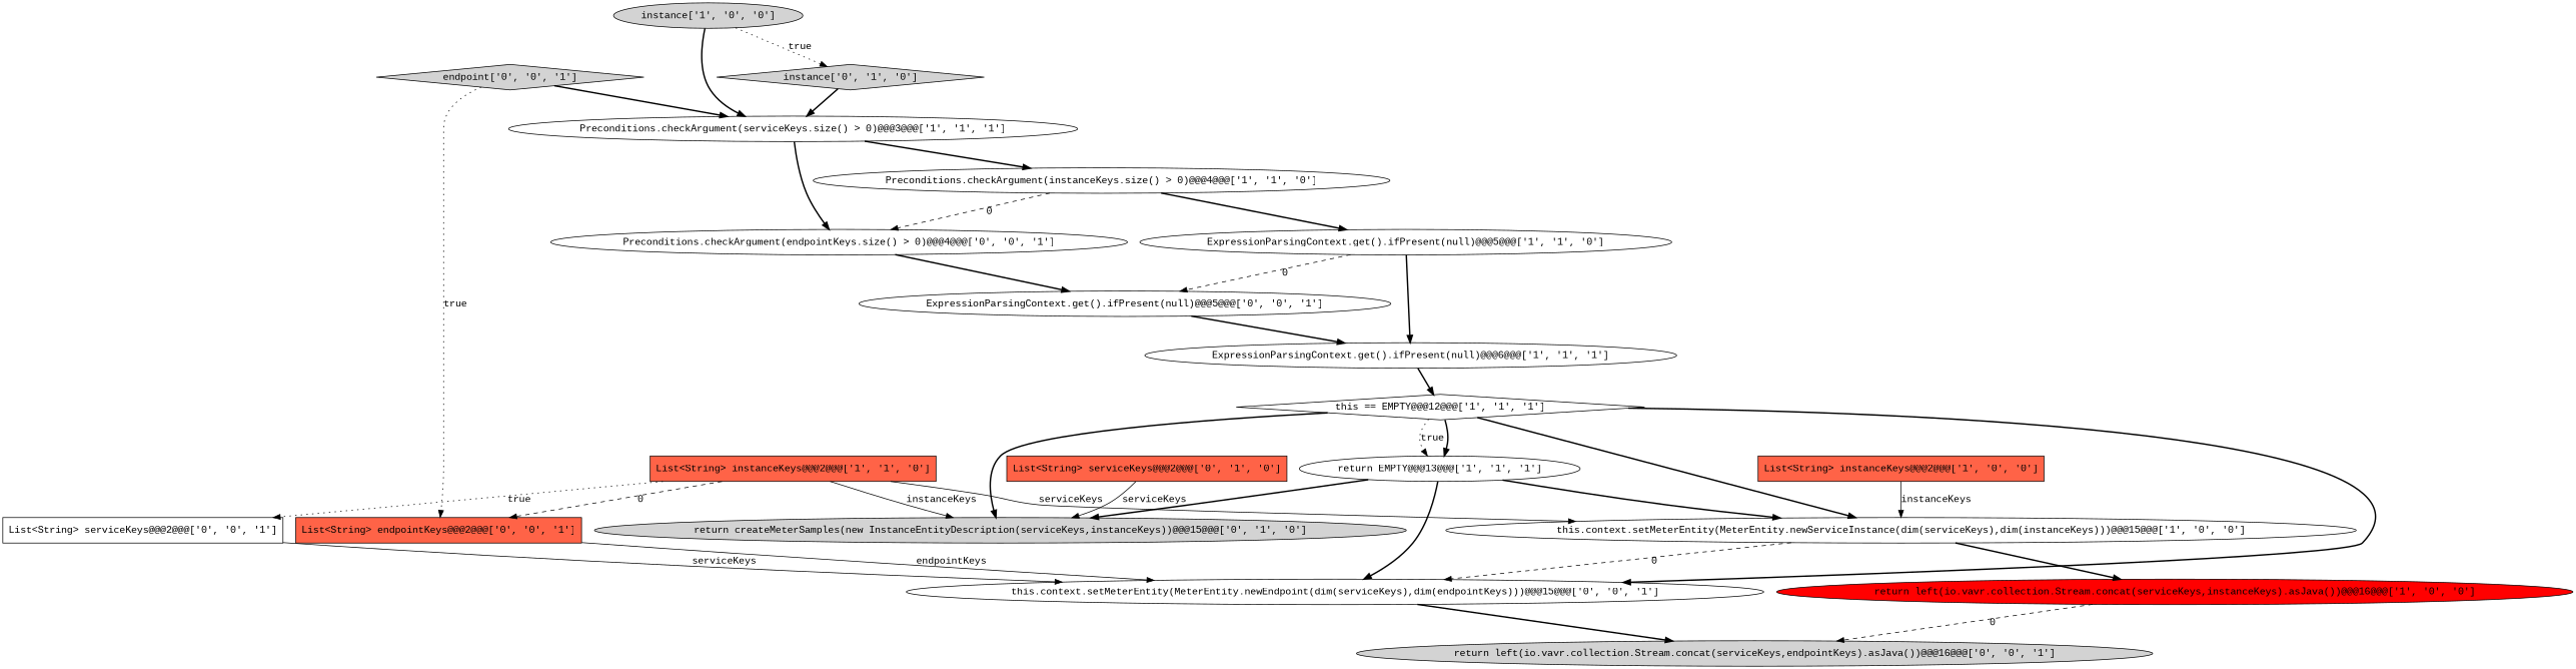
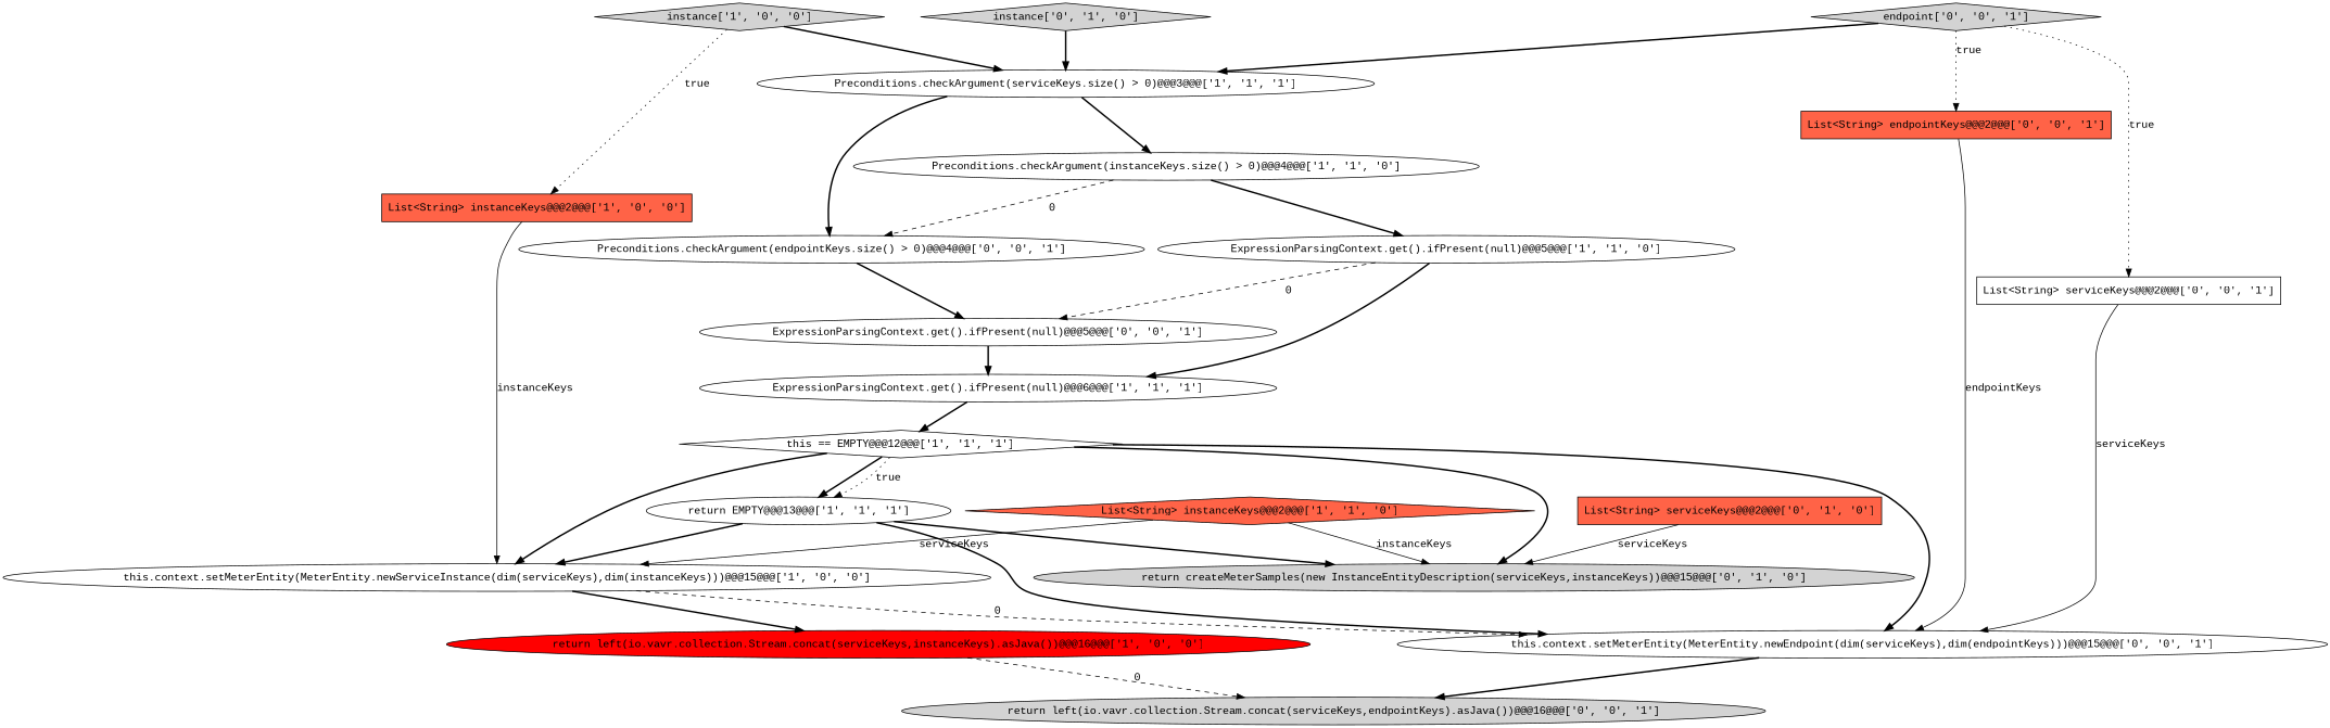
  digraph {
    fontname="Liberation Mono"
    node [fillcolor=white fontname="Liberation Mono" shape=ellipse style=filled]
    edge [fontname="Liberation Mono" style=bold]
    n1 [fillcolor=lightgray label="return createMeterSamples(new InstanceEntityDescription(serviceKeys,instanceKeys))@@@15@@@['0', '1', '0']"]
    n2 [label="Preconditions.checkArgument(serviceKeys.size() > 0)@@@3@@@['1', '1', '1']"]
    n3 [label="Preconditions.checkArgument(endpointKeys.size() > 0)@@@4@@@['0', '0', '1']"]
    n4 [label="Preconditions.checkArgument(instanceKeys.size() > 0)@@@4@@@['1', '1', '0']"]
    n5 [label="ExpressionParsingContext.get().ifPresent(null)@@@5@@@['0', '0', '1']"]
    n6 [label="ExpressionParsingContext.get().ifPresent(null)@@@5@@@['1', '1', '0']"]
    n7 [label="ExpressionParsingContext.get().ifPresent(null)@@@6@@@['1', '1', '1']"]
    n8 [label="this == EMPTY@@@12@@@['1', '1', '1']" shape=diamond]
    n9 [label="return EMPTY@@@13@@@['1', '1', '1']"]
    n10 [label="this.context.setMeterEntity(MeterEntity.newServiceInstance(dim(serviceKeys),dim(instanceKeys)))@@@15@@@['1', '0', '0']"]
    n11 [label="this.context.setMeterEntity(MeterEntity.newEndpoint(dim(serviceKeys),dim(endpointKeys)))@@@15@@@['0', '0', '1']"]
    n12 [fillcolor=red label="return left(io.vavr.collection.Stream.concat(serviceKeys,instanceKeys).asJava())@@@16@@@['1', '0', '0']"]
    n13 [fillcolor=lightgray label="return left(io.vavr.collection.Stream.concat(serviceKeys,endpointKeys).asJava())@@@16@@@['0', '0', '1']"]
    n14 [fillcolor=lightgray label="instance['0', '1', '0']" shape=diamond]
    n15 [fillcolor=tomato label="List<String> serviceKeys@@@2@@@['0', '1', '0']" shape=box]
-   n16 [fillcolor=tomato label="List<String> instanceKeys@@@2@@@['1', '1', '0']" shape=box]
+   n16 [fillcolor=tomato label="List<String> instanceKeys@@@2@@@['1', '1', '0']" shape=diamond]
    n17 [fillcolor=tomato label="List<String> endpointKeys@@@2@@@['0', '0', '1']" shape=box]
    n18 [fillcolor=lightgray label="endpoint['0', '0', '1']" shape=diamond]
    n19 [label="List<String> serviceKeys@@@2@@@['0', '0', '1']" shape=box]
-   n20 [fillcolor=lightgray label="instance['1', '0', '0']"]
+   n20 [fillcolor=lightgray label="instance['1', '0', '0']" shape=diamond]
    n21 [fillcolor=tomato label="List<String> instanceKeys@@@2@@@['1', '0', '0']" shape=box]
    n2 -> n3
    n2 -> n4
    n3 -> n5
    n4 -> n3 [label=0 style=dashed]
    n4 -> n6
    n5 -> n7
    n6 -> n5 [label=0 style=dashed]
    n6 -> n7
    n7 -> n8
    n8 -> n1
    n8 -> n9
    n8 -> n9 [label=true style=dotted]
    n8 -> n10
    n8 -> n11
    n9 -> n1
    n9 -> n10
    n9 -> n11
    n10 -> n11 [label=0 style=dashed]
    n10 -> n12
    n11 -> n13
    n12 -> n13 [label=0 style=dashed]
    n14 -> n2
    n15 -> n1 [label=serviceKeys style=solid]
    n16 -> n1 [label=instanceKeys style=solid]
    n16 -> n10 [label=serviceKeys style=solid]
-   n16 -> n17 [label=0 style=dashed]
    n17 -> n11 [label=endpointKeys style=solid]
    n18 -> n2
    n18 -> n17 [label=true style=dotted]
-   n16 -> n19 [label=true style=dotted]
+   n18 -> n19 [label=true style=dotted]
    n19 -> n11 [label=serviceKeys style=solid]
    n20 -> n2
-   n20 -> n14 [label=true style=dotted]
+   n20 -> n21 [label=true style=dotted]
    n21 -> n10 [label=instanceKeys style=solid]
  }
